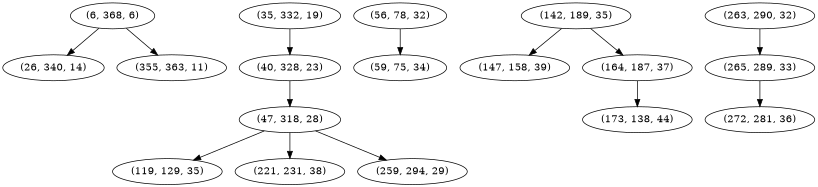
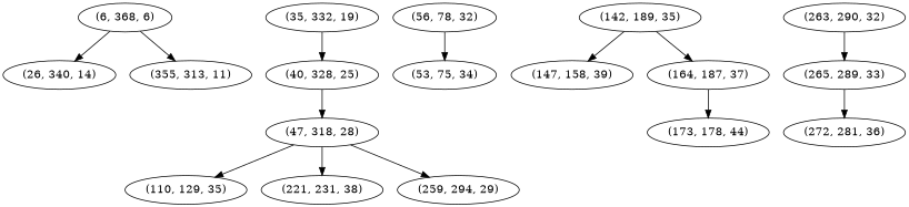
  digraph {
    "(6, 368, 6)"
    "(26, 340, 14)"
-   "(355, 363, 11)"
+   "(355, 363, 11)" [label="(355, 313, 11)"]
    "(35, 332, 19)"
-   "(40, 328, 23)"
+   "(40, 328, 23)" [label="(40, 328, 25)"]
    "(47, 318, 28)"
-   "(119, 129, 35)"
+   "(119, 129, 35)" [label="(110, 129, 35)"]
    "(221, 231, 38)"
    "(259, 294, 29)"
    "(56, 78, 32)"
-   "(59, 75, 34)"
+   "(59, 75, 34)" [label="(53, 75, 34)"]
    "(142, 189, 35)"
    "(147, 158, 39)"
    "(164, 187, 37)"
-   "(173, 178, 44)" [label="(173, 138, 44)"]
+   "(173, 178, 44)"
    "(263, 290, 32)"
    "(265, 289, 33)"
    "(272, 281, 36)"
    "(6, 368, 6)" -> "(26, 340, 14)"
    "(6, 368, 6)" -> "(355, 363, 11)"
    "(35, 332, 19)" -> "(40, 328, 23)"
    "(40, 328, 23)" -> "(47, 318, 28)"
    "(47, 318, 28)" -> "(119, 129, 35)"
    "(47, 318, 28)" -> "(221, 231, 38)"
    "(47, 318, 28)" -> "(259, 294, 29)"
    "(56, 78, 32)" -> "(59, 75, 34)"
    "(142, 189, 35)" -> "(147, 158, 39)"
    "(142, 189, 35)" -> "(164, 187, 37)"
    "(164, 187, 37)" -> "(173, 178, 44)"
    "(263, 290, 32)" -> "(265, 289, 33)"
    "(265, 289, 33)" -> "(272, 281, 36)"
  }
